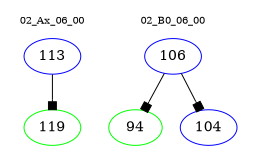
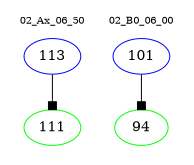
  digraph {
    node [color=blue]
    edge [arrowhead=box color=black]
    n1 [label=113]
-   n2 [color=green label=119]
-   n3 [label=106]
+   n2 [color=green label=111]
+   n3 [label=101]
    n4 [color=green label=94]
-   n5 [label=104]
    subgraph cluster_1 {
      color=white
      fontsize=10
-     label="02_Ax_06_00"
+     label="02_Ax_06_50"
      n1
      n2
    }
    subgraph cluster_2 {
      color=white
      fontsize=10
      label="02_B0_06_00"
      n3
      n4
-     n5
    }
    n1 -> n2
    n3 -> n4
-   n3 -> n5
  }
